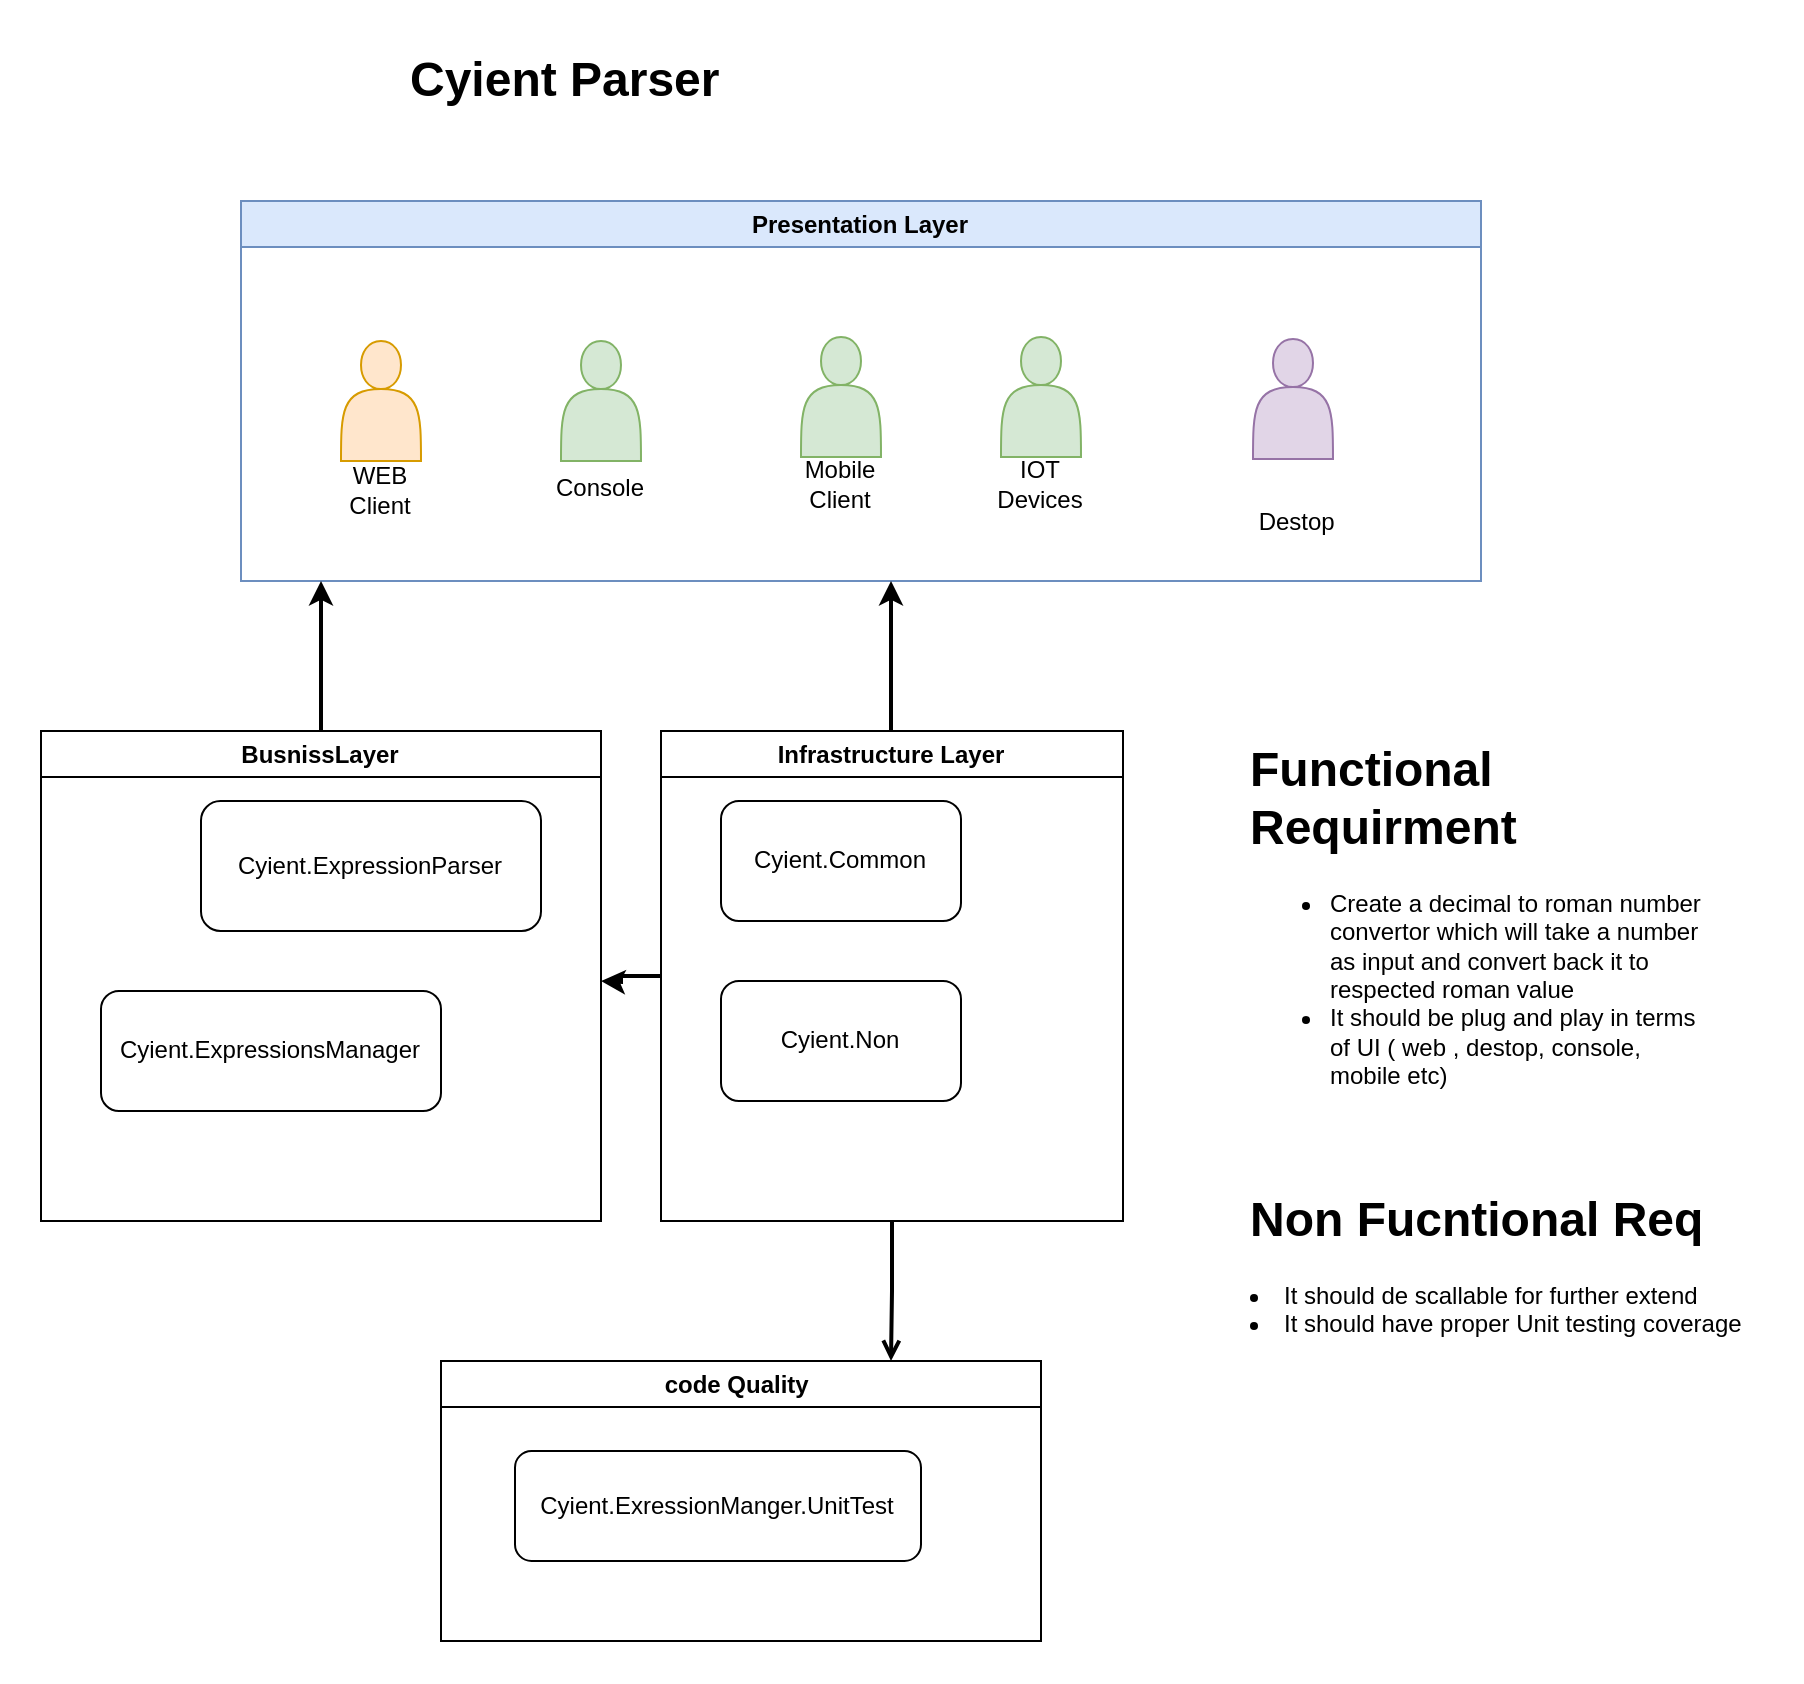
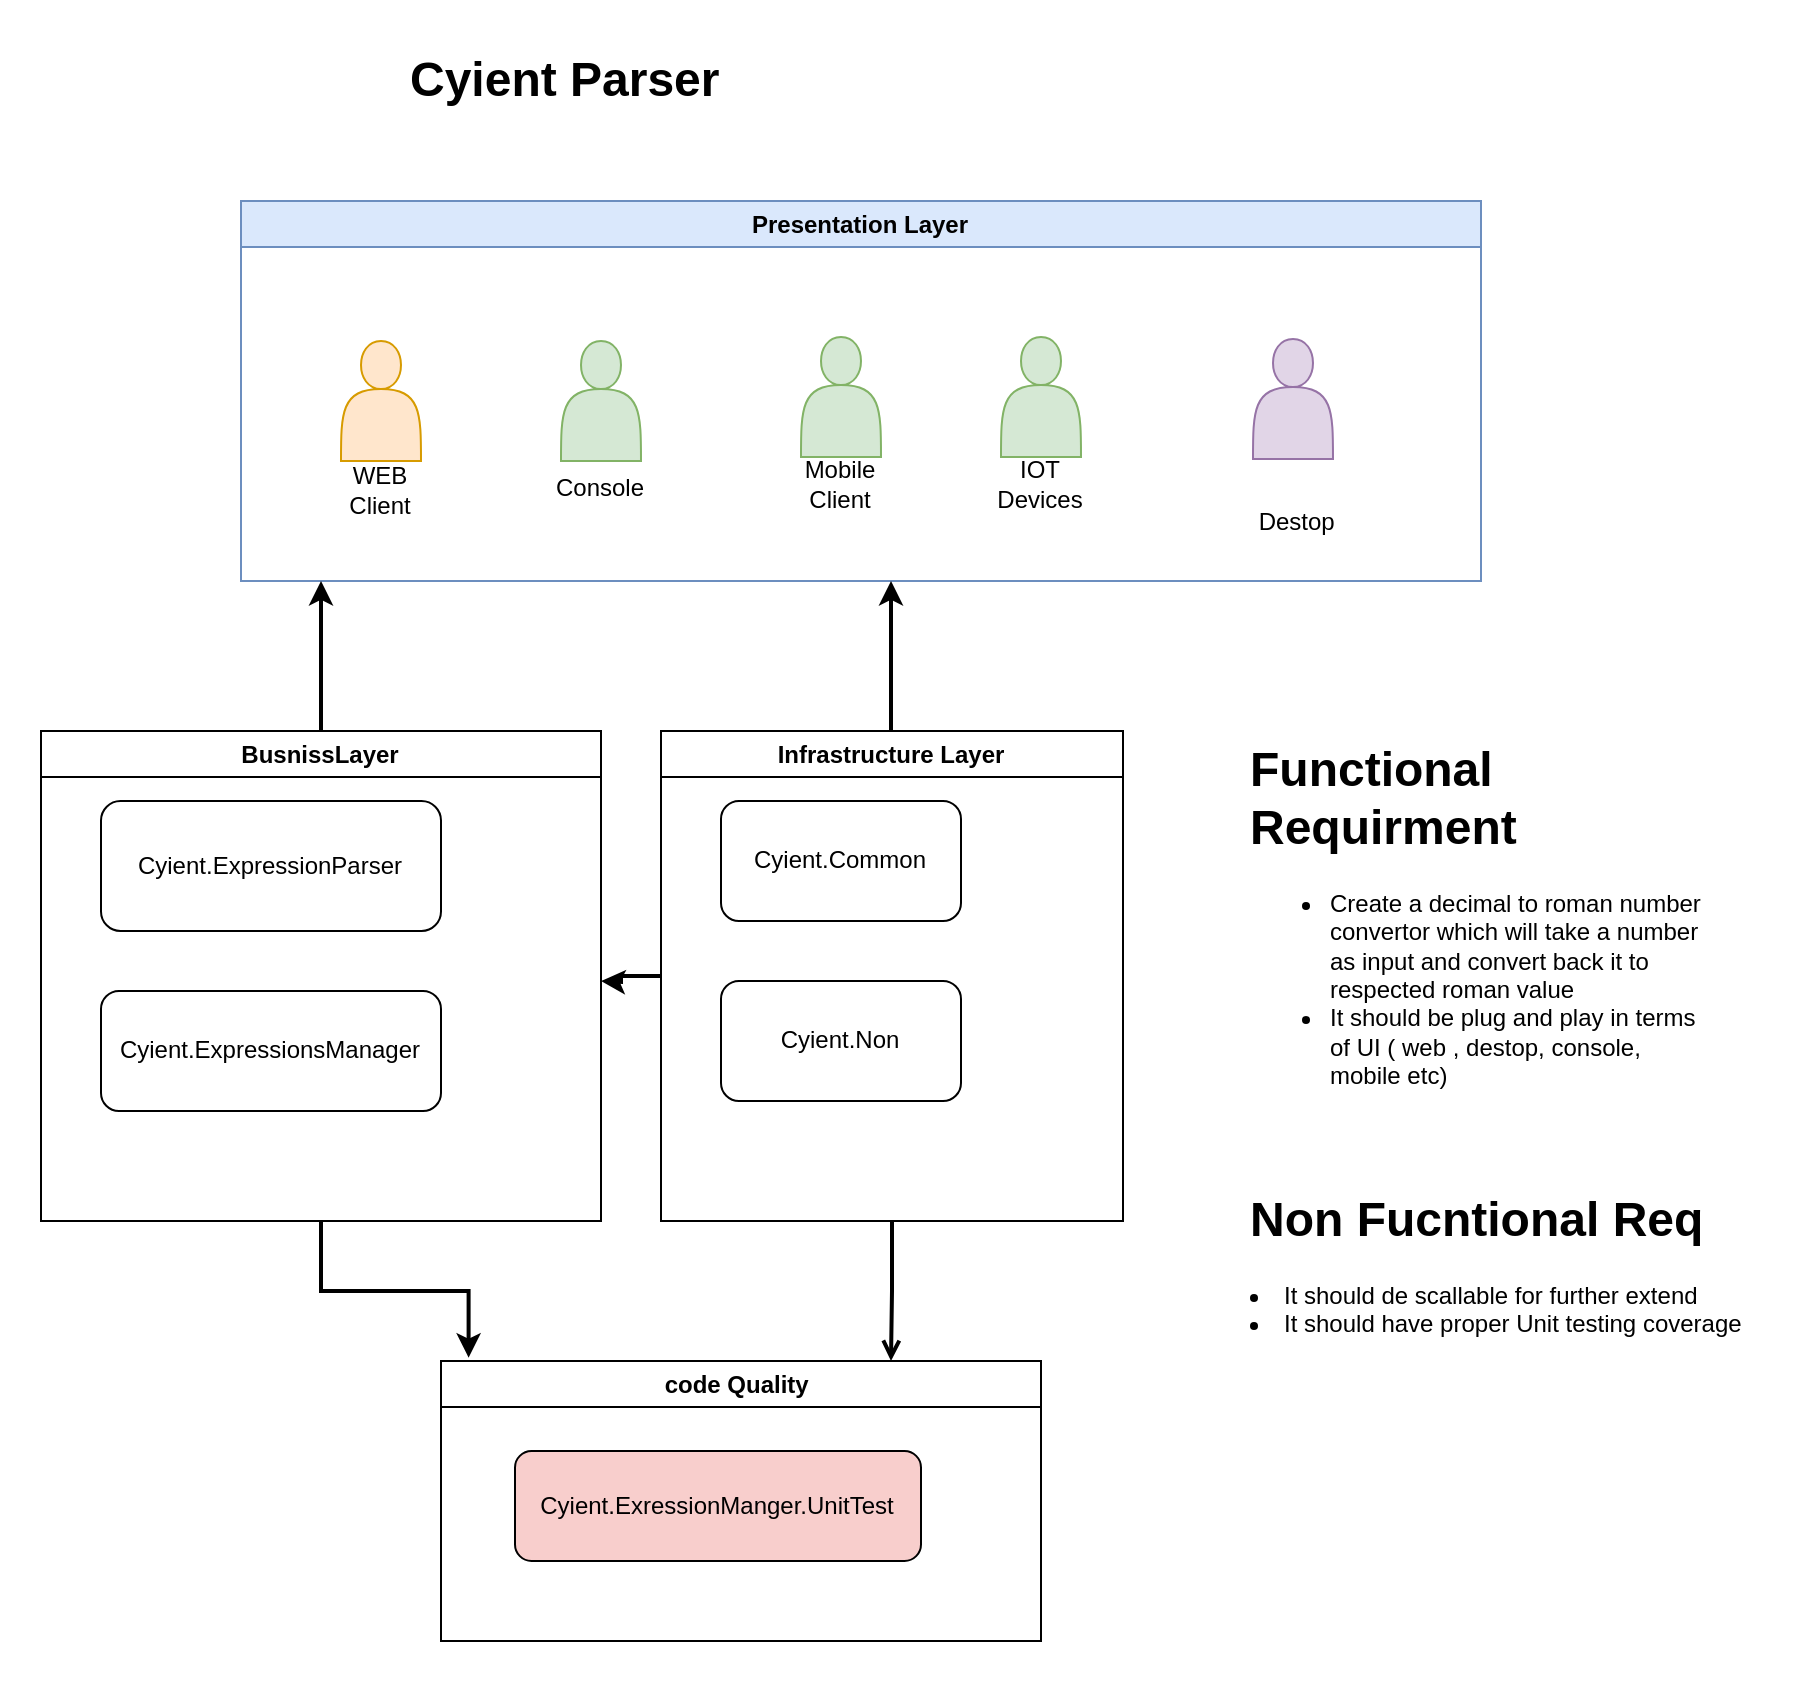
  <mxCell id="0" />
  <mxCell id="1" parent="0" />
  <mxCell id="2" value="&lt;h1&gt;Cyient Parser&lt;/h1&gt;" style="text;html=1;strokeColor=none;fillColor=none;spacing=5;spacingTop=-20;whiteSpace=wrap;overflow=hidden;rounded=0;" parent="1" vertex="1"><mxGeometry x="200" y="20" width="390" height="60" as="geometry" /></mxCell>
  <mxCell id="3" value="&lt;h1&gt;Functional Requirment&lt;/h1&gt;&lt;p&gt;&lt;/p&gt;&lt;ul&gt;&lt;li&gt;Create a decimal to roman number convertor which will take a number as input and convert back it to respected roman value&lt;/li&gt;&lt;li&gt;It should be plug and play in terms of UI ( web , destop, console, mobile etc)&lt;/li&gt;&lt;li&gt;&lt;br&gt;&lt;/li&gt;&lt;/ul&gt;&lt;p&gt;&lt;/p&gt;" style="text;html=1;strokeColor=none;fillColor=none;spacing=5;spacingTop=-20;whiteSpace=wrap;overflow=hidden;rounded=0;" parent="1" vertex="1"><mxGeometry x="620" y="365" width="240" height="185" as="geometry" /></mxCell>
  <mxCell id="4" value="Presentation Layer" style="swimlane;fillColor=#dae8fc;strokeColor=#6c8ebf;" parent="1" vertex="1"><mxGeometry x="120" y="100" width="620" height="190" as="geometry" /></mxCell>
  <mxCell id="5" value="" style="shape=actor;whiteSpace=wrap;html=1;fillColor=#ffe6cc;strokeColor=#d79b00;" parent="4" vertex="1"><mxGeometry x="50" y="70" width="40" height="60" as="geometry" /></mxCell>
  <mxCell id="6" value="WEB Client" style="text;html=1;strokeColor=none;fillColor=none;align=center;verticalAlign=middle;whiteSpace=wrap;rounded=0;" parent="4" vertex="1"><mxGeometry x="40" y="130" width="60" height="30" as="geometry" /></mxCell>
  <mxCell id="7" value="" style="shape=actor;whiteSpace=wrap;html=1;fillColor=#d5e8d4;strokeColor=#82b366;" parent="4" vertex="1"><mxGeometry x="280" y="68" width="40" height="60" as="geometry" /></mxCell>
  <mxCell id="8" value="Mobile Client" style="text;html=1;strokeColor=none;fillColor=none;align=center;verticalAlign=middle;whiteSpace=wrap;rounded=0;" parent="4" vertex="1"><mxGeometry x="270" y="124" width="60" height="36" as="geometry" /></mxCell>
  <mxCell id="9" value="Destop&amp;nbsp;" style="text;html=1;strokeColor=none;fillColor=none;align=center;verticalAlign=middle;whiteSpace=wrap;rounded=0;" parent="4" vertex="1"><mxGeometry x="500" y="146" width="60" height="29" as="geometry" /></mxCell>
  <mxCell id="10" value="" style="shape=actor;whiteSpace=wrap;html=1;fillColor=#e1d5e7;strokeColor=#9673a6;" parent="4" vertex="1"><mxGeometry x="506" y="69" width="40" height="60" as="geometry" /></mxCell>
  <mxCell id="11" value="" style="shape=actor;whiteSpace=wrap;html=1;fillColor=#d5e8d4;strokeColor=#82b366;" parent="4" vertex="1"><mxGeometry x="160" y="70" width="40" height="60" as="geometry" /></mxCell>
  <mxCell id="12" value="Console&lt;br&gt;" style="text;html=1;strokeColor=none;fillColor=none;align=center;verticalAlign=middle;whiteSpace=wrap;rounded=0;" parent="4" vertex="1"><mxGeometry x="150" y="126" width="60" height="36" as="geometry" /></mxCell>
  <mxCell id="13" value="" style="shape=actor;whiteSpace=wrap;html=1;fillColor=#d5e8d4;strokeColor=#82b366;" parent="4" vertex="1"><mxGeometry x="380" y="68" width="40" height="60" as="geometry" /></mxCell>
  <mxCell id="14" value="IOT Devices" style="text;html=1;strokeColor=none;fillColor=none;align=center;verticalAlign=middle;whiteSpace=wrap;rounded=0;" parent="4" vertex="1"><mxGeometry x="370" y="124" width="60" height="36" as="geometry" /></mxCell>
  <mxCell id="15" style="edgeStyle=orthogonalEdgeStyle;orthogonalLoop=1;jettySize=auto;html=1;strokeWidth=2;rounded=0;" parent="1" source="17" edge="1"><mxGeometry relative="1" as="geometry"><mxPoint x="160" y="290" as="targetPoint" /></mxGeometry></mxCell>
+ <mxCell id="16" style="edgeStyle=orthogonalEdgeStyle;rounded=0;orthogonalLoop=1;jettySize=auto;html=1;entryX=0.046;entryY=-0.012;entryDx=0;entryDy=0;entryPerimeter=0;strokeWidth=2;" parent="1" source="17" target="26" edge="1"><mxGeometry relative="1" as="geometry" /></mxCell>
  <mxCell id="17" value="BusnissLayer" style="swimlane;" parent="1" vertex="1"><mxGeometry x="20" y="365" width="280" height="245" as="geometry" /></mxCell>
- <mxCell id="18" value="Cyient.ExpressionParser" style="rounded=1;whiteSpace=wrap;html=1;" parent="17" vertex="1"><mxGeometry x="80" y="35" width="170" height="65" as="geometry" /></mxCell>
+ <mxCell id="18" value="Cyient.ExpressionParser" style="rounded=1;whiteSpace=wrap;html=1;" parent="17" vertex="1"><mxGeometry x="30" y="35" width="170" height="65" as="geometry" /></mxCell>
  <mxCell id="19" value="Cyient.ExpressionsManager" style="rounded=1;whiteSpace=wrap;html=1;" parent="17" vertex="1"><mxGeometry x="30" y="130" width="170" height="60" as="geometry" /></mxCell>
  <mxCell id="20" style="edgeStyle=orthogonalEdgeStyle;rounded=0;orthogonalLoop=1;jettySize=auto;html=1;strokeWidth=2;" parent="1" source="23" edge="1"><mxGeometry relative="1" as="geometry"><mxPoint x="445" y="290" as="targetPoint" /></mxGeometry></mxCell>
  <mxCell id="21" value="" style="edgeStyle=orthogonalEdgeStyle;rounded=0;orthogonalLoop=1;jettySize=auto;html=1;strokeWidth=2;" parent="1" source="23" edge="1"><mxGeometry relative="1" as="geometry"><mxPoint x="300" y="490" as="targetPoint" /></mxGeometry></mxCell>
  <mxCell id="22" style="edgeStyle=orthogonalEdgeStyle;rounded=0;orthogonalLoop=1;jettySize=auto;html=1;entryX=0.75;entryY=0;entryDx=0;entryDy=0;strokeWidth=2;endArrow=open;" parent="1" source="23" target="26" edge="1"><mxGeometry relative="1" as="geometry" /></mxCell>
  <mxCell id="23" value="Infrastructure Layer" style="swimlane;startSize=23;" parent="1" vertex="1"><mxGeometry x="330" y="365" width="231" height="245" as="geometry" /></mxCell>
  <mxCell id="24" value="Cyient.Common" style="rounded=1;whiteSpace=wrap;html=1;" parent="23" vertex="1"><mxGeometry x="30" y="35" width="120" height="60" as="geometry" /></mxCell>
  <mxCell id="25" value="Cyient.Non" style="rounded=1;whiteSpace=wrap;html=1;" parent="23" vertex="1"><mxGeometry x="30" y="125" width="120" height="60" as="geometry" /></mxCell>
  <mxCell id="26" value="code Quality " style="swimlane;" parent="1" vertex="1"><mxGeometry x="220" y="680" width="300" height="140" as="geometry" /></mxCell>
- <mxCell id="27" value="Cyient.ExressionManger.UnitTest" style="rounded=1;whiteSpace=wrap;html=1;" parent="26" vertex="1"><mxGeometry x="37" y="45" width="203" height="55" as="geometry" /></mxCell>
+ <mxCell id="27" value="Cyient.ExressionManger.UnitTest" style="rounded=1;whiteSpace=wrap;html=1;fillColor=#f8cecc;" parent="26" vertex="1"><mxGeometry x="37" y="45" width="203" height="55" as="geometry" /></mxCell>
  <mxCell id="28" value="&lt;h1&gt;Non Fucntional Req&lt;/h1&gt;&lt;li&gt;It should de scallable for further extend&lt;/li&gt;&lt;li&gt;It should have proper Unit testing coverage&lt;/li&gt;" style="text;html=1;strokeColor=none;fillColor=none;spacing=5;spacingTop=-20;whiteSpace=wrap;overflow=hidden;rounded=0;" parent="1" vertex="1"><mxGeometry x="620" y="590" width="260" height="100" as="geometry" /></mxCell>
